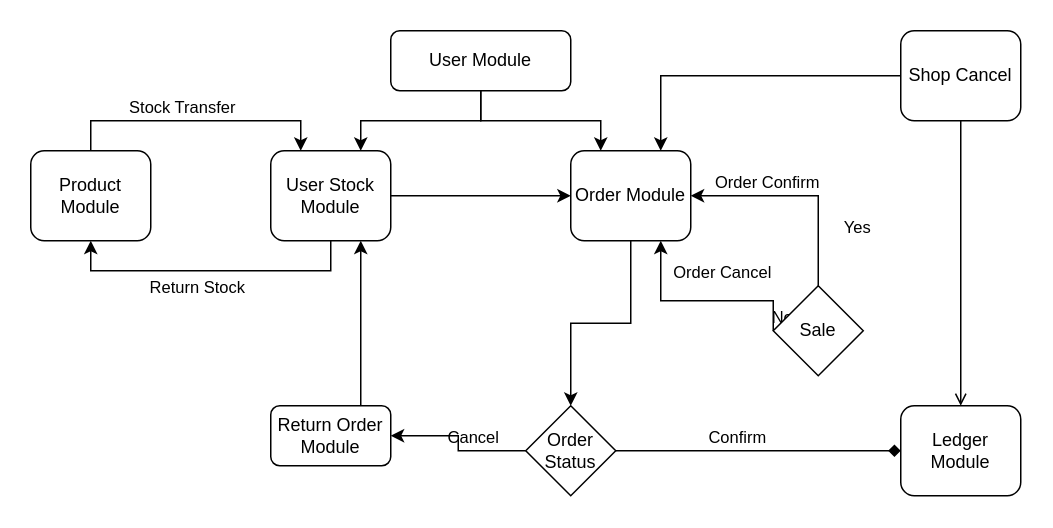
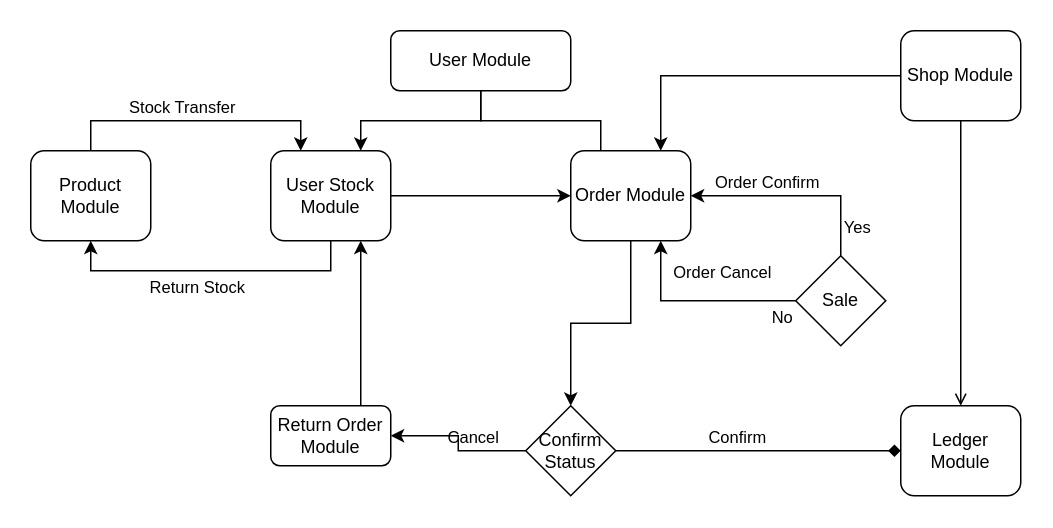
  <mxCell id="0" />
  <mxCell id="1" parent="0" />
  <mxCell id="2" style="edgeStyle=orthogonalEdgeStyle;rounded=0;orthogonalLoop=1;jettySize=auto;html=1;exitX=0.5;exitY=1;exitDx=0;exitDy=0;entryX=0.75;entryY=0;entryDx=0;entryDy=0;" edge="1" parent="1" source="4" target="7"><mxGeometry relative="1" as="geometry"><Array as="points"><mxPoint x="320" y="80" /><mxPoint x="240" y="80" /></Array></mxGeometry></mxCell>
- <mxCell id="3" style="edgeStyle=orthogonalEdgeStyle;rounded=0;orthogonalLoop=1;jettySize=auto;html=1;exitX=0.5;exitY=1;exitDx=0;exitDy=0;entryX=0.25;entryY=0;entryDx=0;entryDy=0;" edge="1" parent="1" source="4" target="9"><mxGeometry relative="1" as="geometry" /></mxCell>
+ <mxCell id="3" style="edgeStyle=orthogonalEdgeStyle;rounded=0;orthogonalLoop=1;jettySize=auto;html=1;exitX=0.5;exitY=1;exitDx=0;exitDy=0;entryX=0.25;entryY=0;entryDx=0;entryDy=0;endArrow=none;" edge="1" parent="1" source="4" target="9"><mxGeometry relative="1" as="geometry" /></mxCell>
  <mxCell id="4" value="User Module" style="rounded=1;whiteSpace=wrap;html=1;fontSize=12;glass=0;strokeWidth=1;shadow=0;" parent="1" vertex="1"><mxGeometry x="260" y="20" width="120" height="40" as="geometry" /></mxCell>
  <mxCell id="5" style="edgeStyle=orthogonalEdgeStyle;rounded=0;orthogonalLoop=1;jettySize=auto;html=1;exitX=0.5;exitY=1;exitDx=0;exitDy=0;entryX=0.5;entryY=1;entryDx=0;entryDy=0;" edge="1" parent="1" source="7" target="23"><mxGeometry relative="1" as="geometry" /></mxCell>
  <mxCell id="6" style="edgeStyle=orthogonalEdgeStyle;rounded=0;orthogonalLoop=1;jettySize=auto;html=1;exitX=1;exitY=0.5;exitDx=0;exitDy=0;entryX=0;entryY=0.5;entryDx=0;entryDy=0;" edge="1" parent="1" source="7" target="9"><mxGeometry relative="1" as="geometry" /></mxCell>
  <mxCell id="7" value="User Stock Module" style="rounded=1;whiteSpace=wrap;html=1;" vertex="1" parent="1"><mxGeometry x="180" y="100" width="80" height="60" as="geometry" /></mxCell>
  <mxCell id="8" style="edgeStyle=orthogonalEdgeStyle;rounded=0;orthogonalLoop=1;jettySize=auto;html=1;exitX=0.5;exitY=1;exitDx=0;exitDy=0;entryX=0.5;entryY=0;entryDx=0;entryDy=0;" edge="1" parent="1" source="9" target="29"><mxGeometry relative="1" as="geometry" /></mxCell>
  <mxCell id="9" value="Order Module" style="rounded=1;whiteSpace=wrap;html=1;" vertex="1" parent="1"><mxGeometry x="380" y="100" width="80" height="60" as="geometry" /></mxCell>
  <mxCell id="10" style="edgeStyle=orthogonalEdgeStyle;rounded=0;orthogonalLoop=1;jettySize=auto;html=1;exitX=0;exitY=0.5;exitDx=0;exitDy=0;entryX=0.75;entryY=0;entryDx=0;entryDy=0;" edge="1" parent="1" source="12" target="9"><mxGeometry relative="1" as="geometry" /></mxCell>
  <mxCell id="11" style="edgeStyle=orthogonalEdgeStyle;rounded=0;orthogonalLoop=1;jettySize=auto;html=1;exitX=0.5;exitY=1;exitDx=0;exitDy=0;entryX=0.5;entryY=0;entryDx=0;entryDy=0;endArrow=open;" edge="1" parent="1" source="12" target="13"><mxGeometry relative="1" as="geometry" /></mxCell>
- <mxCell id="12" value="Shop Cancel" style="rounded=1;whiteSpace=wrap;html=1;" vertex="1" parent="1"><mxGeometry x="600" y="20" width="80" height="60" as="geometry" /></mxCell>
+ <mxCell id="12" value="Shop Module" style="rounded=1;whiteSpace=wrap;html=1;" vertex="1" parent="1"><mxGeometry x="600" y="20" width="80" height="60" as="geometry" /></mxCell>
  <mxCell id="13" value="Ledger Module" style="rounded=1;whiteSpace=wrap;html=1;" vertex="1" parent="1"><mxGeometry x="600" y="270" width="80" height="60" as="geometry" /></mxCell>
  <mxCell id="14" style="edgeStyle=orthogonalEdgeStyle;rounded=0;orthogonalLoop=1;jettySize=auto;html=1;exitX=0.5;exitY=0;exitDx=0;exitDy=0;entryX=0.25;entryY=0;entryDx=0;entryDy=0;" edge="1" parent="1" source="23" target="7"><mxGeometry relative="1" as="geometry" /></mxCell>
  <mxCell id="15" value="Stock Transfer" style="edgeLabel;html=1;align=center;verticalAlign=middle;resizable=0;points=[];" vertex="1" connectable="0" parent="14"><mxGeometry x="-0.385" y="-1" relative="1" as="geometry"><mxPoint x="25" y="-11" as="offset" /></mxGeometry></mxCell>
  <mxCell id="16" value="Return Stock" style="edgeLabel;html=1;align=center;verticalAlign=middle;resizable=0;points=[];" vertex="1" connectable="0" parent="14"><mxGeometry x="-0.385" y="-1" relative="1" as="geometry"><mxPoint x="35" y="109" as="offset" /></mxGeometry></mxCell>
  <mxCell id="17" value="Order Confirm" style="edgeLabel;html=1;align=center;verticalAlign=middle;resizable=0;points=[];" vertex="1" connectable="0" parent="14"><mxGeometry x="-0.385" y="-1" relative="1" as="geometry"><mxPoint x="415" y="39" as="offset" /></mxGeometry></mxCell>
  <mxCell id="18" value="Order Cancel" style="edgeLabel;html=1;align=center;verticalAlign=middle;resizable=0;points=[];" vertex="1" connectable="0" parent="14"><mxGeometry x="-0.385" y="-1" relative="1" as="geometry"><mxPoint x="385" y="99" as="offset" /></mxGeometry></mxCell>
  <mxCell id="19" value="Yes" style="edgeLabel;html=1;align=center;verticalAlign=middle;resizable=0;points=[];" vertex="1" connectable="0" parent="14"><mxGeometry x="-0.385" y="-1" relative="1" as="geometry"><mxPoint x="475" y="69" as="offset" /></mxGeometry></mxCell>
  <mxCell id="20" value="No" style="edgeLabel;html=1;align=center;verticalAlign=middle;resizable=0;points=[];" vertex="1" connectable="0" parent="14"><mxGeometry x="-0.385" y="-1" relative="1" as="geometry"><mxPoint x="425" y="129" as="offset" /></mxGeometry></mxCell>
  <mxCell id="21" value="Cancel" style="edgeLabel;html=1;align=center;verticalAlign=middle;resizable=0;points=[];" vertex="1" connectable="0" parent="14"><mxGeometry x="-0.385" y="-1" relative="1" as="geometry"><mxPoint x="219" y="209" as="offset" /></mxGeometry></mxCell>
  <mxCell id="22" value="Confirm" style="edgeLabel;html=1;align=center;verticalAlign=middle;resizable=0;points=[];" vertex="1" connectable="0" parent="14"><mxGeometry x="-0.385" y="-1" relative="1" as="geometry"><mxPoint x="395" y="209" as="offset" /></mxGeometry></mxCell>
  <mxCell id="23" value="Product Module" style="rounded=1;whiteSpace=wrap;html=1;" vertex="1" parent="1"><mxGeometry x="20" y="100" width="80" height="60" as="geometry" /></mxCell>
  <mxCell id="24" style="edgeStyle=orthogonalEdgeStyle;rounded=0;orthogonalLoop=1;jettySize=auto;html=1;exitX=0;exitY=0.5;exitDx=0;exitDy=0;entryX=0.75;entryY=1;entryDx=0;entryDy=0;" edge="1" parent="1" source="26" target="9"><mxGeometry relative="1" as="geometry"><Array as="points"><mxPoint x="440" y="200" /></Array></mxGeometry></mxCell>
  <mxCell id="25" style="edgeStyle=orthogonalEdgeStyle;rounded=0;orthogonalLoop=1;jettySize=auto;html=1;exitX=0.5;exitY=0;exitDx=0;exitDy=0;entryX=1;entryY=0.5;entryDx=0;entryDy=0;" edge="1" parent="1" source="26" target="9"><mxGeometry relative="1" as="geometry" /></mxCell>
- <mxCell id="26" value="Sale" style="rhombus;whiteSpace=wrap;html=1;" vertex="1" parent="1"><mxGeometry x="515" y="190" width="60" height="60" as="geometry" /></mxCell>
+ <mxCell id="26" value="Sale" style="rhombus;whiteSpace=wrap;html=1;" vertex="1" parent="1"><mxGeometry x="530" y="170" width="60" height="60" as="geometry" /></mxCell>
  <mxCell id="27" style="edgeStyle=orthogonalEdgeStyle;rounded=0;orthogonalLoop=1;jettySize=auto;html=1;exitX=1;exitY=0.5;exitDx=0;exitDy=0;entryX=0;entryY=0.5;entryDx=0;entryDy=0;endArrow=diamond;" edge="1" parent="1" source="29" target="13"><mxGeometry relative="1" as="geometry" /></mxCell>
  <mxCell id="28" style="edgeStyle=orthogonalEdgeStyle;rounded=0;orthogonalLoop=1;jettySize=auto;html=1;exitX=0;exitY=0.5;exitDx=0;exitDy=0;entryX=1;entryY=0.5;entryDx=0;entryDy=0;" edge="1" parent="1" source="29" target="31"><mxGeometry relative="1" as="geometry" /></mxCell>
- <mxCell id="29" value="Order Status" style="rhombus;whiteSpace=wrap;html=1;" vertex="1" parent="1"><mxGeometry x="350" y="270" width="60" height="60" as="geometry" /></mxCell>
+ <mxCell id="29" value="Confirm Status" style="rhombus;whiteSpace=wrap;html=1;" vertex="1" parent="1"><mxGeometry x="350" y="270" width="60" height="60" as="geometry" /></mxCell>
  <mxCell id="30" style="edgeStyle=orthogonalEdgeStyle;rounded=0;orthogonalLoop=1;jettySize=auto;html=1;exitX=0.75;exitY=0;exitDx=0;exitDy=0;entryX=0.75;entryY=1;entryDx=0;entryDy=0;" edge="1" parent="1" source="31" target="7"><mxGeometry relative="1" as="geometry" /></mxCell>
  <mxCell id="31" value="Return Order Module" style="rounded=1;whiteSpace=wrap;html=1;" vertex="1" parent="1"><mxGeometry x="180" y="270" width="80" height="40" as="geometry" /></mxCell>
